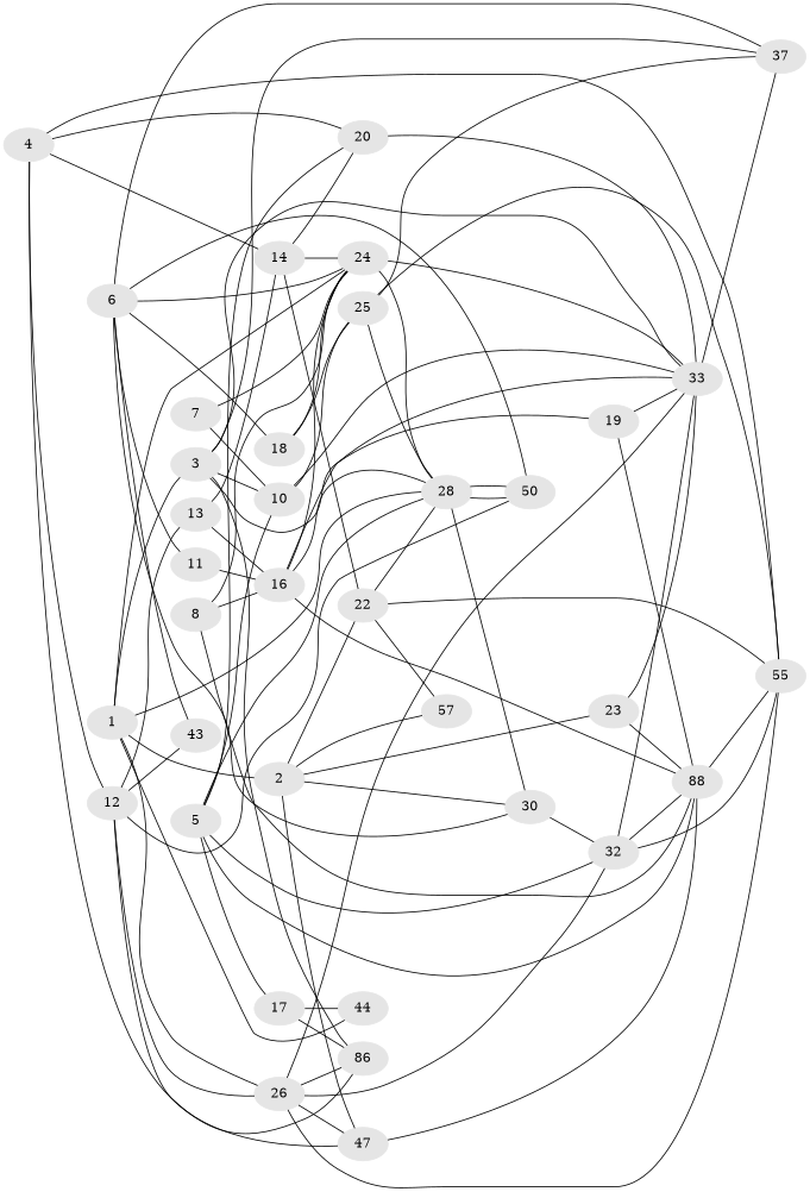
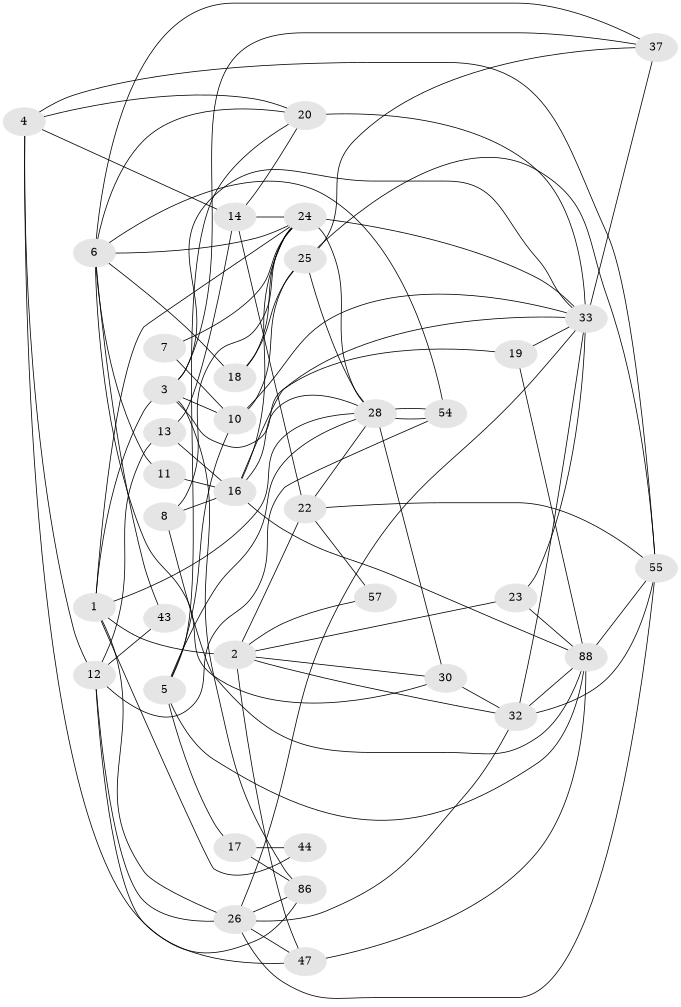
  graph {
    rankdir=LR
    node [color=gray90 style=filled]
    1 [super="+51"]
    2 [super="+27"]
    3 [super="+15"]
    24 [super="+53"]
    26 [super="+36"]
    28 [super="+49"]
    44
    22 [super="+45"]
    23
    30
    47
    57
    10
    19 [super="+50"]
    33 [super="+40"]
    37
    n17 [label=86]
    55
    32 [super="+35"]
-   54 [label=50]
+   54
    n21 [label=88 super="+52"]
    25 [super="+42"]
    4 [super="+9"]
    12 [super="+31"]
    14 [super="+29"]
    20 [super="+41"]
    43
    13
    5 [super="+21"]
    17
    6 [super="+34"]
    11
    18 [super="+38"]
    16 [super="+56"]
    7
    8 [super="+39"]
    1 -- 2
    1 -- 3
    1 -- 24
    1 -- 26
    1 -- 28
    1 -- 44
    2 -- 22
    2 -- 23
    2 -- 30
    2 -- 47
    2 -- 57
    3 -- 10
    3 -- 19
    3 -- 33
    3 -- 37
    3 -- n17
    24 -- 28
    24 -- 33
    26 -- 47
    26 -- 33
    26 -- n17
    26 -- 55
    26 -- 32
    28 -- 30
    28 -- 54
    28 -- 54
    22 -- 28
    22 -- 57
    22 -- 55
    23 -- 33
    23 -- n21
    30 -- 32
    47 -- n21
    10 -- 33
    10 -- 25
    19 -- 33 [weight=2]
    19 -- n21
    33 -- 37
    32 -- 33
    32 -- 55
    32 -- n21
    n21 -- 55
    25 -- 28 [weight=2]
    25 -- 37
    25 -- 55
    4 -- n17
    4 -- 55
    4 -- 12
    4 -- 14
    4 -- 20
    12 -- 26
    12 -- 47
    12 -- 54
    12 -- 43
    12 -- 13
    14 -- 24
    14 -- 22
    14 -- 20
    20 -- 33
    13 -- 14
    13 -- 16
    5 -- 28
    5 -- 10
-   5 -- 32 [weight=2]
+   2 -- 32 [weight=2]
    5 -- n21
    5 -- 20
    5 -- 17
    17 -- 44
    17 -- n17
    6 -- 24 [weight=2]
    6 -- 30
    6 -- 37
    6 -- 54
+   6 -- 20
    6 -- 43
    6 -- 11
    6 -- 18
    11 -- 16
    18 -- 24
    18 -- 25
    16 -- 24
    16 -- 28
    16 -- 33
    16 -- n21
    7 -- 24
    7 -- 10
    8 -- 24
    8 -- n21
    8 -- 16
  }
